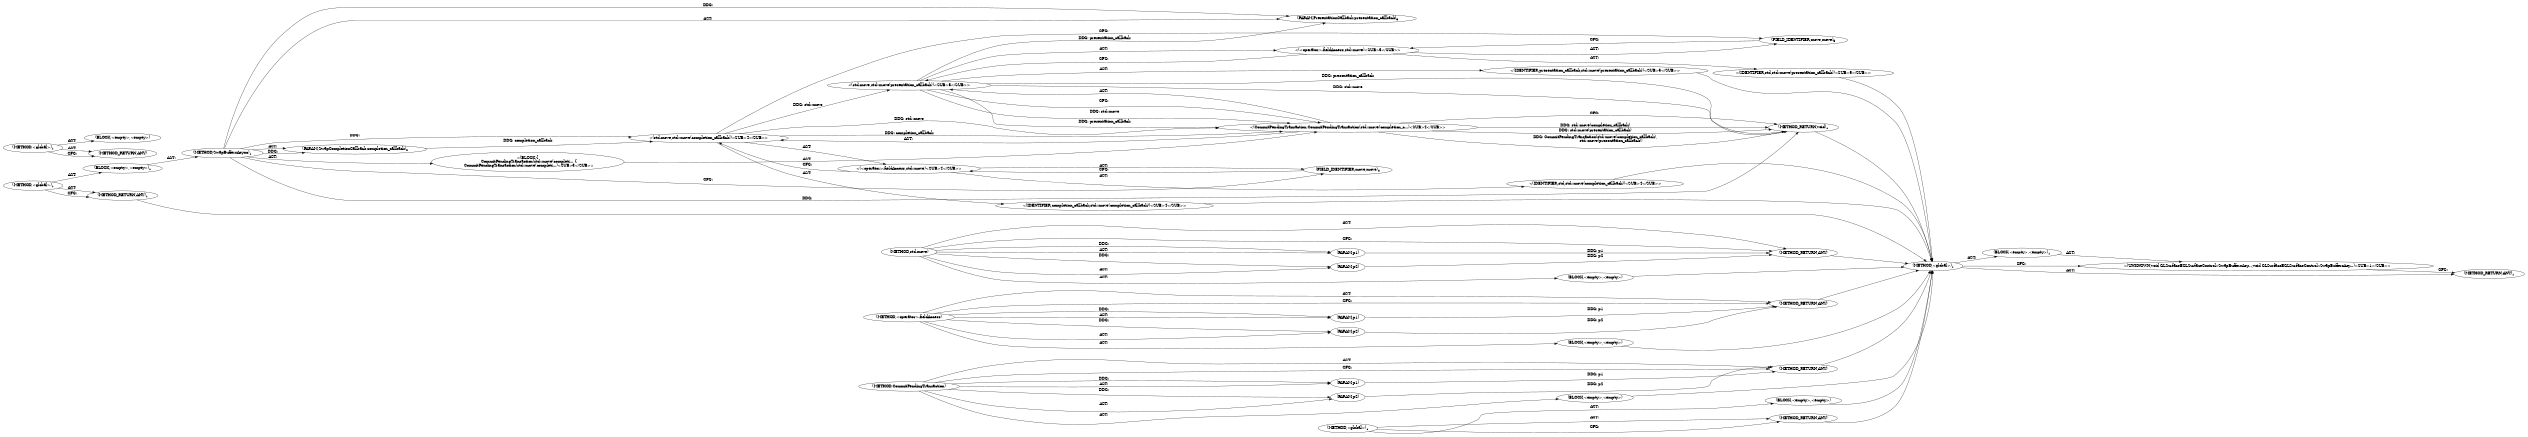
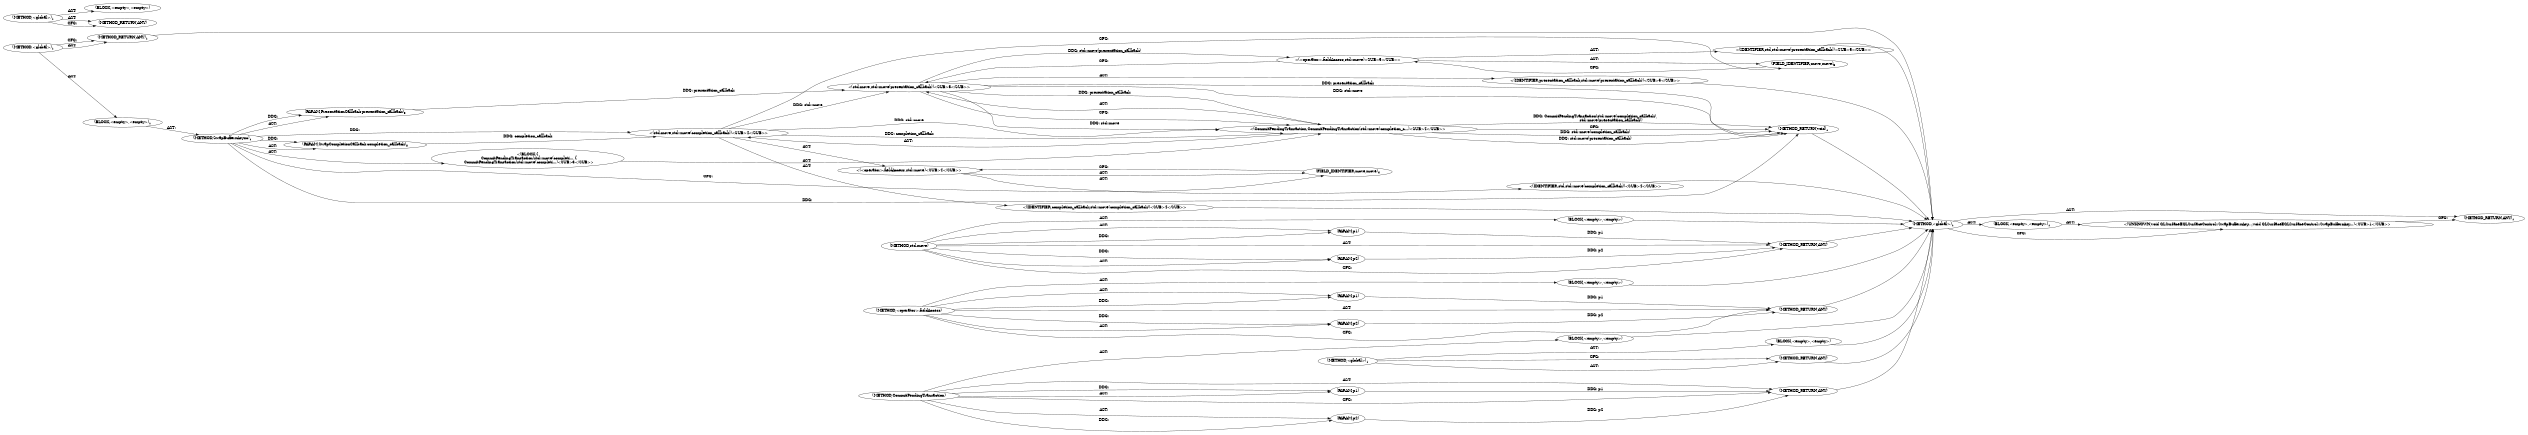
  digraph {
    rankdir=LR
    n1 [label=<(METHOD,&lt;global&gt;)<SUB>1</SUB>>]
    n2 [label=<(BLOCK,&lt;empty&gt;,&lt;empty&gt;)<SUB>1</SUB>>]
    n3 [label=<(METHOD_RETURN,ANY)<SUB>1</SUB>>]
    n4 [label=<(METHOD,SwapBuffersAsync)<SUB>1</SUB>>]
    n5 [label=<(METHOD,&lt;global&gt;)<SUB>1</SUB>>]
    n6 [label=<(PARAM,SwapCompletionCallback completion_callback)<SUB>2</SUB>>]
    n7 [label=<(PARAM,PresentationCallback presentation_callback)<SUB>3</SUB>>]
    n8 [label="<(BLOCK,{\n  CommitPendingTransaction(std::move(completi...,{\n  CommitPendingTransaction(std::move(completi...)<SUB>3</SUB>>"]
    n9 [label="<(std.move,std::move(completion_callback))<SUB>4</SUB>>"]
    n10 [label=<(FIELD_IDENTIFIER,move,move)<SUB>4</SUB>>]
    n11 [label=<(METHOD_RETURN,void)<SUB>1</SUB>>]
    n12 [label="<(std.move,std::move(presentation_callback))<SUB>5</SUB>>"]
    n13 [label="<(CommitPendingTransaction,CommitPendingTransaction(std::move(completion_c...)<SUB>4</SUB>>"]
    n14 [label="<(&lt;operator&gt;.fieldAccess,std::move)<SUB>4</SUB>>"]
    n15 [label="<(IDENTIFIER,completion_callback,std::move(completion_callback))<SUB>4</SUB>>"]
    n16 [label=<(FIELD_IDENTIFIER,move,move)<SUB>5</SUB>>]
    n17 [label="<(&lt;operator&gt;.fieldAccess,std::move)<SUB>5</SUB>>"]
    n18 [label="<(IDENTIFIER,presentation_callback,std::move(presentation_callback))<SUB>5</SUB>>"]
    n19 [label="<(IDENTIFIER,std,std::move(completion_callback))<SUB>4</SUB>>"]
    n20 [label=<(BLOCK,&lt;empty&gt;,&lt;empty&gt;)<SUB>1</SUB>>]
    n21 [label="<(UNKNOWN,void GLSurfaceEGLSurfaceControl::SwapBuffersAsy...,void GLSurfaceEGLSurfaceControl::SwapBuffersAsy...)<SUB>1</SUB>>"]
    n22 [label=<(METHOD_RETURN,ANY)<SUB>1</SUB>>]
    n23 [label="<(IDENTIFIER,std,std::move(presentation_callback))<SUB>5</SUB>>"]
    n24 [label=<(METHOD,std.move)>]
    n25 [label=<(PARAM,p1)>]
    n26 [label=<(PARAM,p2)>]
    n27 [label=<(BLOCK,&lt;empty&gt;,&lt;empty&gt;)>]
    n28 [label=<(METHOD_RETURN,ANY)>]
    n29 [label=<(METHOD,&lt;operator&gt;.fieldAccess)>]
    n30 [label=<(PARAM,p1)>]
    n31 [label=<(PARAM,p2)>]
    n32 [label=<(BLOCK,&lt;empty&gt;,&lt;empty&gt;)>]
    n33 [label=<(METHOD_RETURN,ANY)>]
    n34 [label=<(METHOD,CommitPendingTransaction)>]
    n35 [label=<(PARAM,p1)>]
    n36 [label=<(PARAM,p2)>]
    n37 [label=<(BLOCK,&lt;empty&gt;,&lt;empty&gt;)>]
    n38 [label=<(METHOD_RETURN,ANY)>]
    n39 [label=<(METHOD,&lt;global&gt;)<SUB>1</SUB>>]
    n40 [label=<(BLOCK,&lt;empty&gt;,&lt;empty&gt;)>]
    n41 [label=<(METHOD_RETURN,ANY)>]
    n42 [label=<(METHOD,&lt;global&gt;)<SUB>1</SUB>>]
    n43 [label=<(BLOCK,&lt;empty&gt;,&lt;empty&gt;)>]
    n44 [label=<(METHOD_RETURN,ANY)>]
    n1 -> n2 [label="AST: "]
    n1 -> n3 [label="AST: "]
    n1 -> n3 [label="CFG: "]
    n2 -> n4 [label="AST: "]
    n3 -> n5
    n4 -> n6 [label="AST: "]
    n4 -> n6 [label="DDG: "]
    n4 -> n7 [label="AST: "]
    n4 -> n7 [label="DDG: "]
    n4 -> n8 [label="AST: "]
    n4 -> n9 [label="DDG: "]
    n4 -> n10 [label="CFG: "]
    n4 -> n11 [label="DDG: "]
    n5 -> n20 [label="AST: "]
    n5 -> n21 [label="CFG: "]
    n5 -> n22 [label="AST: "]
    n6 -> n9 [label="DDG: completion_callback"]
-   n12 -> n7 [label="DDG: presentation_callback"]
+   n7 -> n12 [label="DDG: presentation_callback"]
    n8 -> n13 [label="AST: "]
    n9 -> n12 [label="DDG: std::move"]
    n9 -> n13 [label="DDG: std::move"]
    n9 -> n13 [label="DDG: completion_callback"]
    n9 -> n14 [label="AST: "]
    n9 -> n15 [label="AST: "]
    n9 -> n16 [label="CFG: "]
    n10 -> n14 [label="CFG: "]
    n11 -> n5
    n12 -> n11 [label="DDG: std::move"]
    n12 -> n11 [label="DDG: presentation_callback"]
    n12 -> n13 [label="CFG: "]
    n12 -> n13 [label="DDG: std::move"]
    n12 -> n13 [label="DDG: presentation_callback"]
-   n12 -> n17 [label="AST: "]
+   n12 -> n17 [label="DDG: std::move(presentation_callback)"]
    n12 -> n18 [label="AST: "]
    n13 -> n9 [label="AST: "]
    n13 -> n11 [label="CFG: "]
    n13 -> n11 [label="DDG: std::move(completion_callback)"]
    n13 -> n11 [label="DDG: std::move(presentation_callback)"]
    n13 -> n11 [label="DDG: CommitPendingTransaction(std::move(completion_callback),\n                           std::move(presentation_callback))"]
    n13 -> n12 [label="AST: "]
-   n14 -> n9 [label="CFG: "]
    n14 -> n10 [label="AST: "]
    n14 -> n19 [label="AST: "]
    n15 -> n5
    n16 -> n17 [label="CFG: "]
    n17 -> n12 [label="CFG: "]
    n17 -> n16 [label="AST: "]
    n17 -> n23 [label="AST: "]
    n18 -> n5
    n19 -> n5
    n20 -> n21 [label="AST: "]
    n21 -> n22 [label="CFG: "]
    n23 -> n5
    n24 -> n25 [label="AST: "]
    n24 -> n25 [label="DDG: "]
    n24 -> n26 [label="AST: "]
    n24 -> n26 [label="DDG: "]
    n24 -> n27 [label="AST: "]
    n24 -> n28 [label="AST: "]
    n24 -> n28 [label="CFG: "]
    n25 -> n28 [label="DDG: p1"]
    n26 -> n28 [label="DDG: p2"]
    n27 -> n5
    n28 -> n5
    n29 -> n30 [label="AST: "]
    n29 -> n30 [label="DDG: "]
    n29 -> n31 [label="AST: "]
    n29 -> n31 [label="DDG: "]
    n29 -> n32 [label="AST: "]
    n29 -> n33 [label="AST: "]
    n29 -> n33 [label="CFG: "]
    n30 -> n33 [label="DDG: p1"]
    n31 -> n33 [label="DDG: p2"]
    n32 -> n5
    n33 -> n5
    n34 -> n35 [label="AST: "]
    n34 -> n35 [label="DDG: "]
    n34 -> n36 [label="AST: "]
    n34 -> n36 [label="DDG: "]
    n34 -> n37 [label="AST: "]
    n34 -> n38 [label="AST: "]
    n34 -> n38 [label="CFG: "]
    n35 -> n38 [label="DDG: p1"]
    n36 -> n38 [label="DDG: p2"]
    n37 -> n5
    n38 -> n5
    n39 -> n40 [label="AST: "]
    n39 -> n41 [label="AST: "]
    n39 -> n41 [label="CFG: "]
    n40 -> n5
    n41 -> n5
    n42 -> n43 [label="AST: "]
    n42 -> n44 [label="AST: "]
    n42 -> n44 [label="CFG: "]
  }
